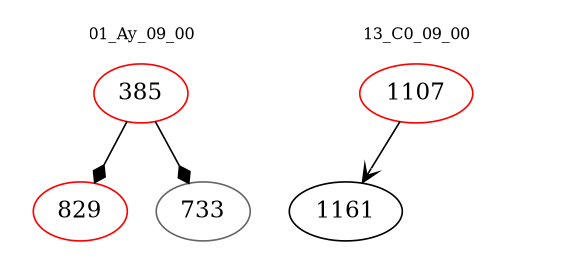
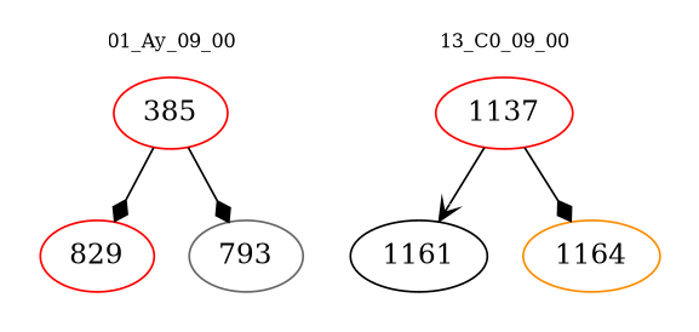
  digraph {
    node [color=red]
    edge [arrowhead=diamond color=black]
    n1 [label=385]
    n2 [label=829]
-   n3 [color=gray40 label=733]
-   n4 [label=1107]
+   n3 [color=gray40 label=793]
+   n4 [label=1137]
    n5 [color=black label=1161]
+   n6 [color=darkorange label=1164]
    subgraph cluster_1 {
      color=white
      fontsize=10
      label="01_Ay_09_00"
      n1
      n2
      n3
    }
    subgraph cluster_2 {
      color=white
      fontsize=10
      label="13_C0_09_00"
      n4
      n5
+     n6
    }
    n1 -> n2
    n1 -> n3
    n4 -> n5 [arrowhead=vee]
+   n4 -> n6
  }
